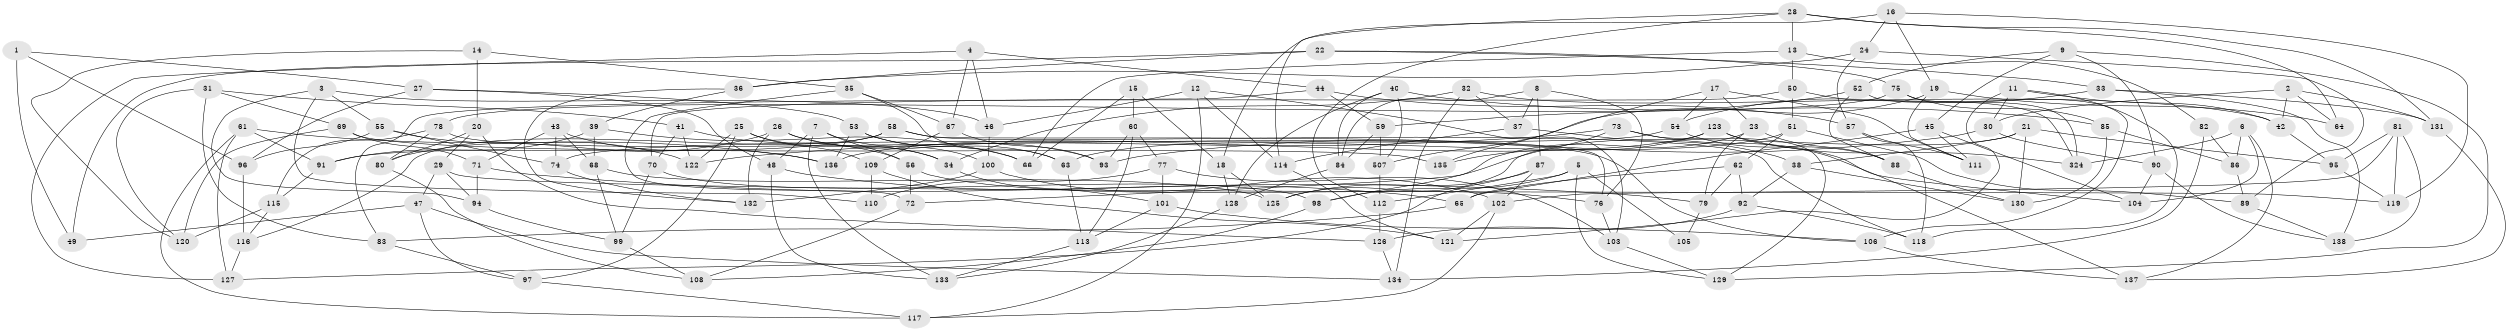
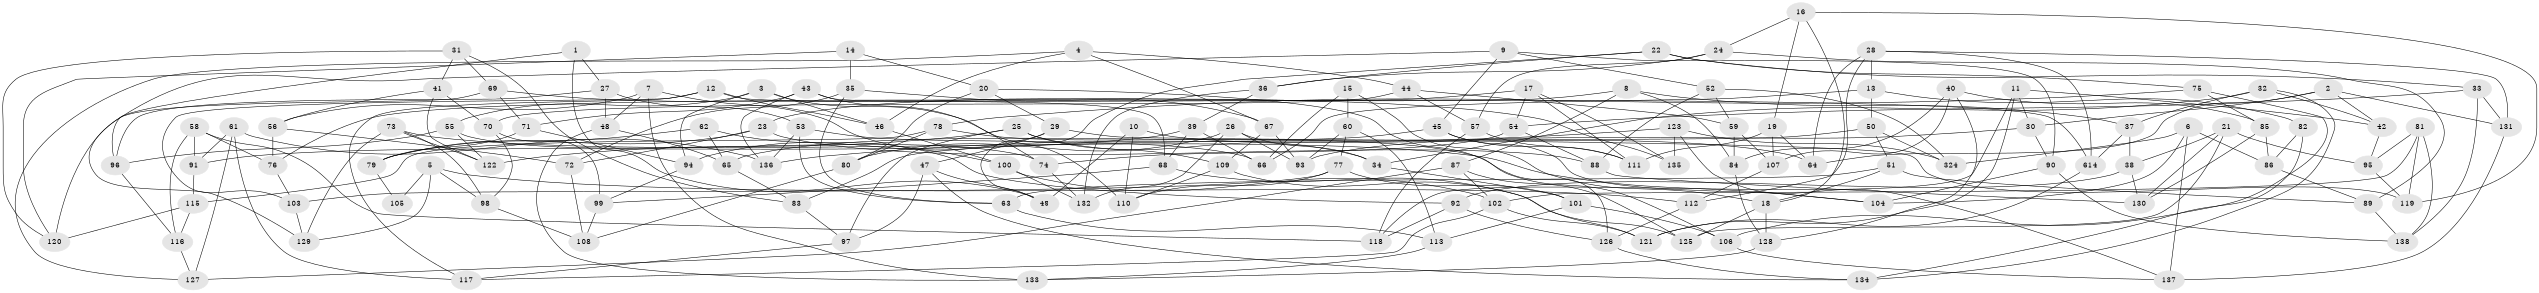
  graph {
    node [color=gray90 style=filled]
    1
    27
    49
    96
    48
    53
    82
    86
    134
    116
    2
    30
    42
    64
    131
    90
    93
    95
    137
    3
    46
    55
    94
    110
    100
    122
    74
    99
    4
    44
    67
    127
    57
    70
    59
    109
    5
    98
    105
    112
    129
    108
    126
    6
    104
    n46 [label=324]
    89
    7
    56
    133
    65
    76
    72
    132
    102
    8
    37
    84
    87
-   114
+   114 [label=614]
    38
    103
    128
    125
    9
    45
    52
    111
    88
    138
+   10
    13
    50
    66
    11
    118
    121
    12
    117
    83
    51
    14
    20
    35
    120
    29
    80
    63
    15
    18
    60
    77
    113
    16
    19
    24
    119
-   107 [label=507]
+   107
    36
    17
    135
    23
    54
    79
    47
    21
    130
    92
    22
    33
    75
    39
    85
    78
    106
    25
    34
    97
    101
    26
    136
    28
    31
    41
    69
    71
    32
    68
    91
    115
    40
    43
    62
    58
    61
    73
    81
    123
    1 -- 27
    1 -- 49
    1 -- 96
    27 -- 96
    27 -- 48
    27 -- 53
    96 -- 116
    48 -- 133
    48 -- 65
    53 -- 66
    53 -- 63
    53 -- 136
    82 -- 86
    82 -- 134
    86 -- 89
    116 -- 127
    2 -- 30
    2 -- 42
    2 -- 64
    2 -- 131
    30 -- 90
    30 -- 93
    42 -- 95
    131 -- 137
    90 -- 104
    90 -- 138
    95 -- 119
    3 -- 46
    3 -- 55
    3 -- 94
    3 -- 110
    46 -- 100
    55 -- 96
    55 -- 122
    55 -- 74
    94 -- 99
    100 -- 132
    100 -- 102
    74 -- 132
    99 -- 108
    4 -- 46
    4 -- 44
    4 -- 67
    4 -- 127
    44 -- 57
    44 -- 70
    44 -- 59
    67 -- 93
    67 -- 109
    57 -- 111
    57 -- 118
    70 -- 99
    70 -- 98
    59 -- 84
    59 -- 107
    109 -- 110
    109 -- 121
    5 -- 98
    5 -- 105
    5 -- 112
    5 -- 129
    98 -- 108
    112 -- 126
    126 -- 134
    6 -- 86
    6 -- 137
    6 -- 104
    6 -- n46
    89 -- 138
    7 -- 48
    7 -- 100
    7 -- 56
    7 -- 133
    56 -- 76
    56 -- 72
    65 -- 83
    76 -- 103
    72 -- 108
    102 -- 121
    102 -- 117
    8 -- 76
    8 -- 37
    8 -- 84
    8 -- 87
    37 -- 114
    37 -- 38
    84 -- 128
    87 -- 127
    87 -- 102
    87 -- 125
    114 -- 121
    38 -- 130
    38 -- 92
    103 -- 129
    128 -- 133
    9 -- 90
    9 -- 129
    9 -- 45
    9 -- 52
    45 -- 104
    45 -- 65
    45 -- 111
    52 -- 59
    52 -- n46
    52 -- 88
    88 -- 130
+   10 -- 49
+   10 -- 64
+   10 -- 110
    13 -- 82
    13 -- 50
    13 -- 66
    50 -- n46
    50 -- 83
    50 -- 51
    11 -- 30
    11 -- 42
    11 -- 118
    11 -- 121
    12 -- 46
    12 -- 114
    12 -- 103
    12 -- 117
    83 -- 97
    51 -- 89
    51 -- 63
-   51 -- 62
+   51 -- 18
    14 -- 20
    14 -- 35
    14 -- 120
    20 -- 126
    20 -- 29
    20 -- 80
    35 -- 67
    35 -- 72
    35 -- 63
    29 -- 94
    29 -- 119
    29 -- 47
    80 -- 108
    63 -- 113
    15 -- 66
    15 -- 18
    15 -- 60
    18 -- 128
    18 -- 125
    60 -- 93
    60 -- 77
    60 -- 113
    77 -- 110
    77 -- 103
    77 -- 101
    113 -- 133
    16 -- 18
    16 -- 19
    16 -- 24
    16 -- 119
    19 -- 64
    19 -- 111
    19 -- 107
    24 -- 57
    24 -- 89
    24 -- 36
    107 -- 112
    36 -- 132
    36 -- 39
    17 -- 111
    17 -- 135
    17 -- 23
    17 -- 54
    23 -- 72
    23 -- 88
    23 -- 79
    54 -- 74
    54 -- 88
    79 -- 105
    47 -- 49
    47 -- 134
    47 -- 97
    21 -- 95
    21 -- 38
    21 -- 125
    21 -- 130
    92 -- 126
    92 -- 118
    22 -- 49
    22 -- 36
    22 -- 33
    22 -- 75
    33 -- 131
    33 -- 138
    33 -- 54
    75 -- 85
    75 -- 78
    75 -- 106
    39 -- 66
    39 -- 68
    39 -- 91
    85 -- 86
    85 -- 130
    78 -- 80
    78 -- 106
    78 -- 115
    106 -- 137
    25 -- 122
    25 -- 109
    25 -- 34
    25 -- 97
    34 -- 101
    97 -- 117
    101 -- 113
    101 -- 106
    26 -- 93
    26 -- 132
    26 -- 80
    26 -- 34
    28 -- 64
    28 -- 131
    28 -- 112
    28 -- 114
    28 -- 13
    31 -- 83
    31 -- 120
    31 -- 41
    31 -- 69
    41 -- 122
    41 -- 70
    41 -- 56
    69 -- 120
    69 -- 135
    69 -- 71
    71 -- 94
    71 -- 79
    32 -- 134
    32 -- 42
    32 -- 37
    32 -- 34
    68 -- 99
    68 -- 125
    91 -- 115
    115 -- 116
    115 -- 120
    40 -- 84
    40 -- 128
    40 -- 107
    40 -- 85
    43 -- 74
    43 -- 136
    43 -- 71
    43 -- 68
    62 -- 65
    62 -- 79
    62 -- 92
    58 -- 116
    58 -- 76
    58 -- 118
    58 -- 91
    61 -- 127
    61 -- 117
    61 -- 136
    61 -- 91
    73 -- 122
    73 -- 98
    73 -- 129
    73 -- 104
    81 -- 95
    81 -- 102
    81 -- 138
    81 -- 119
    123 -- 137
    123 -- n46
    123 -- 135
    123 -- 136
  }
